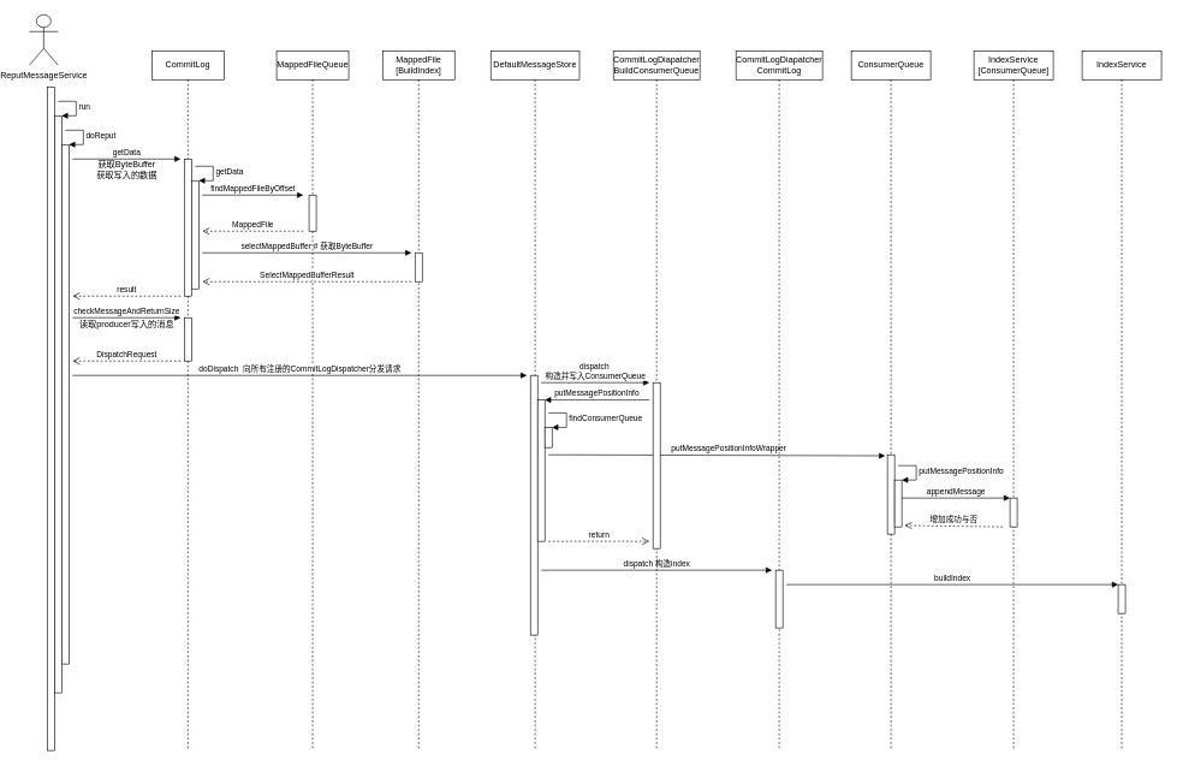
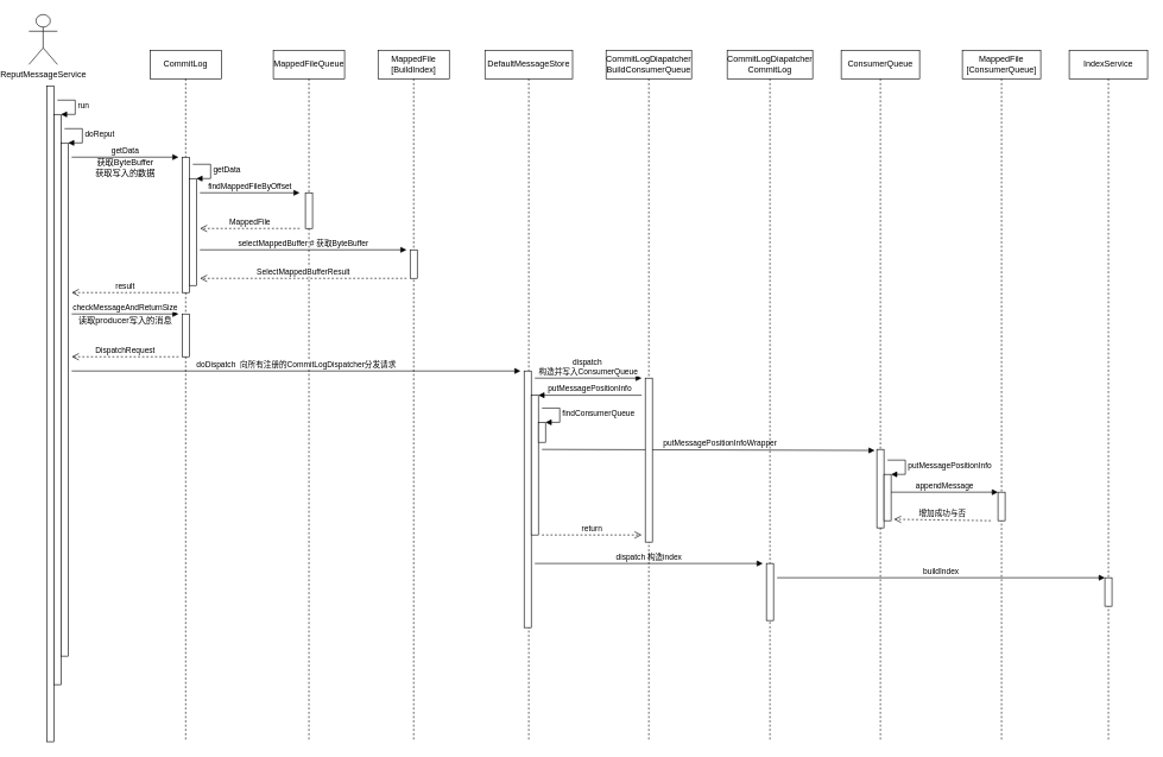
  <mxCell id="0" />
  <mxCell id="1" parent="0" />
  <mxCell id="2" value="ReputMessageService" style="shape=umlActor;verticalLabelPosition=bottom;labelBackgroundColor=#ffffff;verticalAlign=top;html=1;" vertex="1" parent="1"><mxGeometry x="20" y="20" width="40" height="70" as="geometry" /></mxCell>
  <mxCell id="3" value="" style="html=1;points=[];perimeter=orthogonalPerimeter;" vertex="1" parent="1"><mxGeometry x="45" y="120" width="10" height="920" as="geometry" /></mxCell>
  <mxCell id="4" value="" style="html=1;points=[];perimeter=orthogonalPerimeter;" vertex="1" parent="1"><mxGeometry x="55" y="160" width="10" height="800" as="geometry" /></mxCell>
  <mxCell id="5" value="run" style="edgeStyle=orthogonalEdgeStyle;html=1;align=left;spacingLeft=2;endArrow=block;rounded=0;entryX=1;entryY=0;" edge="1" target="4" parent="1"><mxGeometry relative="1" as="geometry"><mxPoint x="60" y="140" as="sourcePoint" /><Array as="points"><mxPoint x="85" y="140" /></Array></mxGeometry></mxCell>
  <mxCell id="6" value="" style="html=1;points=[];perimeter=orthogonalPerimeter;" vertex="1" parent="1"><mxGeometry x="65" y="200" width="10" height="720" as="geometry" /></mxCell>
  <mxCell id="7" value="doReput" style="edgeStyle=orthogonalEdgeStyle;html=1;align=left;spacingLeft=2;endArrow=block;rounded=0;entryX=1;entryY=0;" edge="1" target="6" parent="1"><mxGeometry relative="1" as="geometry"><mxPoint x="70" y="180" as="sourcePoint" /><Array as="points"><mxPoint x="95" y="180" /></Array></mxGeometry></mxCell>
  <mxCell id="8" value="CommitLog" style="shape=umlLifeline;perimeter=lifelinePerimeter;whiteSpace=wrap;html=1;container=1;collapsible=0;recursiveResize=0;outlineConnect=0;" vertex="1" parent="1"><mxGeometry x="190" y="70" width="100" height="970" as="geometry" /></mxCell>
  <mxCell id="9" value="" style="html=1;points=[];perimeter=orthogonalPerimeter;" vertex="1" parent="8"><mxGeometry x="45" y="150" width="10" height="190" as="geometry" /></mxCell>
  <mxCell id="10" value="" style="html=1;points=[];perimeter=orthogonalPerimeter;" vertex="1" parent="8"><mxGeometry x="55" y="180" width="10" height="150" as="geometry" /></mxCell>
  <mxCell id="11" value="getData" style="edgeStyle=orthogonalEdgeStyle;html=1;align=left;spacingLeft=2;endArrow=block;rounded=0;entryX=1;entryY=0;" edge="1" target="10" parent="8"><mxGeometry relative="1" as="geometry"><mxPoint x="60" y="160" as="sourcePoint" /><Array as="points"><mxPoint x="85" y="160" /></Array></mxGeometry></mxCell>
  <mxCell id="12" value="findMappedFileByOffset" style="html=1;verticalAlign=bottom;endArrow=block;" edge="1" parent="8"><mxGeometry width="80" relative="1" as="geometry"><mxPoint x="70" y="200" as="sourcePoint" /><mxPoint x="210" y="200" as="targetPoint" /></mxGeometry></mxCell>
  <mxCell id="13" value="selectMappedBuffer # 获取ByteBuffer" style="html=1;verticalAlign=bottom;endArrow=block;" edge="1" parent="8"><mxGeometry width="80" relative="1" as="geometry"><mxPoint x="70" y="280" as="sourcePoint" /><mxPoint x="360" y="280" as="targetPoint" /></mxGeometry></mxCell>
  <mxCell id="14" value="" style="html=1;points=[];perimeter=orthogonalPerimeter;" vertex="1" parent="8"><mxGeometry x="45" y="370" width="10" height="60" as="geometry" /></mxCell>
  <mxCell id="15" value="getData" style="html=1;verticalAlign=bottom;endArrow=block;" edge="1" parent="1"><mxGeometry width="80" relative="1" as="geometry"><mxPoint x="80" y="220" as="sourcePoint" /><mxPoint x="230" y="220" as="targetPoint" /></mxGeometry></mxCell>
  <mxCell id="16" value="MappedFileQueue" style="shape=umlLifeline;perimeter=lifelinePerimeter;whiteSpace=wrap;html=1;container=1;collapsible=0;recursiveResize=0;outlineConnect=0;" vertex="1" parent="1"><mxGeometry x="363" y="70" width="100" height="970" as="geometry" /></mxCell>
  <mxCell id="17" value="" style="html=1;points=[];perimeter=orthogonalPerimeter;" vertex="1" parent="16"><mxGeometry x="45" y="200" width="10" height="50" as="geometry" /></mxCell>
  <mxCell id="18" value="MappedFile" style="html=1;verticalAlign=bottom;endArrow=open;dashed=1;endSize=8;" edge="1" parent="1"><mxGeometry relative="1" as="geometry"><mxPoint x="400" y="320" as="sourcePoint" /><mxPoint x="260" y="320" as="targetPoint" /></mxGeometry></mxCell>
  <mxCell id="19" value="MappedFile&lt;br&gt;[BuildIndex]" style="shape=umlLifeline;perimeter=lifelinePerimeter;whiteSpace=wrap;html=1;container=1;collapsible=0;recursiveResize=0;outlineConnect=0;" vertex="1" parent="1"><mxGeometry x="510" y="70" width="100" height="970" as="geometry" /></mxCell>
  <mxCell id="20" value="" style="html=1;points=[];perimeter=orthogonalPerimeter;" vertex="1" parent="19"><mxGeometry x="45" y="280" width="10" height="40" as="geometry" /></mxCell>
  <mxCell id="21" value="SelectMappedBufferResult" style="html=1;verticalAlign=bottom;endArrow=open;dashed=1;endSize=8;" edge="1" parent="1"><mxGeometry relative="1" as="geometry"><mxPoint x="550" y="390" as="sourcePoint" /><mxPoint x="260" y="390" as="targetPoint" /></mxGeometry></mxCell>
  <mxCell id="22" value="result" style="html=1;verticalAlign=bottom;endArrow=open;dashed=1;endSize=8;" edge="1" parent="1"><mxGeometry relative="1" as="geometry"><mxPoint x="230" y="410" as="sourcePoint" /><mxPoint x="80" y="410" as="targetPoint" /></mxGeometry></mxCell>
  <mxCell id="23" value="获取ByteBuffer&lt;br&gt;获取写入的数据" style="text;html=1;align=center;verticalAlign=middle;resizable=0;points=[];;autosize=1;" vertex="1" parent="1"><mxGeometry x="80" y="220" width="150" height="30" as="geometry" /></mxCell>
  <mxCell id="24" value="checkMessageAndReturnSize" style="html=1;verticalAlign=bottom;endArrow=block;" edge="1" parent="1"><mxGeometry width="80" relative="1" as="geometry"><mxPoint x="80" y="440" as="sourcePoint" /><mxPoint x="230" y="440" as="targetPoint" /></mxGeometry></mxCell>
  <mxCell id="25" value="读取producer写入的消息" style="text;html=1;align=center;verticalAlign=middle;resizable=0;points=[];;autosize=1;" vertex="1" parent="1"><mxGeometry x="80" y="440" width="150" height="20" as="geometry" /></mxCell>
  <mxCell id="26" value="DispatchRequest" style="html=1;verticalAlign=bottom;endArrow=open;dashed=1;endSize=8;" edge="1" parent="1"><mxGeometry relative="1" as="geometry"><mxPoint x="230" y="500" as="sourcePoint" /><mxPoint x="80" y="500" as="targetPoint" /></mxGeometry></mxCell>
  <mxCell id="27" value="DefaultMessageStore" style="shape=umlLifeline;perimeter=lifelinePerimeter;whiteSpace=wrap;html=1;container=1;collapsible=0;recursiveResize=0;outlineConnect=0;" vertex="1" parent="1"><mxGeometry x="660" y="70" width="123" height="970" as="geometry" /></mxCell>
  <mxCell id="28" value="" style="html=1;points=[];perimeter=orthogonalPerimeter;" vertex="1" parent="27"><mxGeometry x="55" y="450" width="10" height="360" as="geometry" /></mxCell>
  <mxCell id="29" value="dispatch&amp;nbsp; &lt;br&gt;构造并写入ConsumerQueue" style="html=1;verticalAlign=bottom;endArrow=block;" edge="1" parent="27"><mxGeometry width="80" relative="1" as="geometry"><mxPoint x="70" y="460" as="sourcePoint" /><mxPoint x="220" y="460" as="targetPoint" /></mxGeometry></mxCell>
  <mxCell id="30" value="" style="html=1;points=[];perimeter=orthogonalPerimeter;" vertex="1" parent="27"><mxGeometry x="65" y="484" width="10" height="196" as="geometry" /></mxCell>
  <mxCell id="31" value="putMessagePositionInfo" style="html=1;verticalAlign=bottom;endArrow=block;entryX=1;entryY=0;" edge="1" target="30" parent="27"><mxGeometry relative="1" as="geometry"><mxPoint x="220" y="484" as="sourcePoint" /></mxGeometry></mxCell>
  <mxCell id="32" value="" style="html=1;points=[];perimeter=orthogonalPerimeter;" vertex="1" parent="27"><mxGeometry x="75" y="522" width="10" height="28" as="geometry" /></mxCell>
  <mxCell id="33" value="findConsumerQueue" style="edgeStyle=orthogonalEdgeStyle;html=1;align=left;spacingLeft=2;endArrow=block;rounded=0;entryX=1;entryY=0;" edge="1" target="32" parent="27"><mxGeometry relative="1" as="geometry"><mxPoint x="80" y="502" as="sourcePoint" /><Array as="points"><mxPoint x="105" y="502" /></Array></mxGeometry></mxCell>
  <mxCell id="34" value="putMessagePositionInfoWrapper" style="html=1;verticalAlign=bottom;endArrow=block;entryX=-0.3;entryY=0.013;entryDx=0;entryDy=0;entryPerimeter=0;" edge="1" parent="27" target="43"><mxGeometry x="0.071" y="1" width="80" relative="1" as="geometry"><mxPoint x="80" y="560" as="sourcePoint" /><mxPoint x="540" y="560" as="targetPoint" /><mxPoint as="offset" /></mxGeometry></mxCell>
  <mxCell id="35" value="dispatch 构造index" style="html=1;verticalAlign=bottom;endArrow=block;" edge="1" parent="27"><mxGeometry width="80" relative="1" as="geometry"><mxPoint x="70" y="720" as="sourcePoint" /><mxPoint x="390" y="720" as="targetPoint" /></mxGeometry></mxCell>
  <mxCell id="36" value="doDispatch&amp;nbsp; 向所有注册的CommitLogDispatcher分发请求" style="html=1;verticalAlign=bottom;endArrow=block;" edge="1" parent="1"><mxGeometry width="80" relative="1" as="geometry"><mxPoint x="80" y="520" as="sourcePoint" /><mxPoint x="710" y="520" as="targetPoint" /></mxGeometry></mxCell>
  <mxCell id="37" value="CommitLogDiapatcher&lt;br&gt;BuildConsumerQueue" style="shape=umlLifeline;perimeter=lifelinePerimeter;whiteSpace=wrap;html=1;container=1;collapsible=0;recursiveResize=0;outlineConnect=0;" vertex="1" parent="1"><mxGeometry x="830" y="70" width="120" height="970" as="geometry" /></mxCell>
  <mxCell id="38" value="" style="html=1;points=[];perimeter=orthogonalPerimeter;" vertex="1" parent="37"><mxGeometry x="55" y="460" width="10" height="230" as="geometry" /></mxCell>
  <mxCell id="39" value="CommitLogDiapatcher&lt;br&gt;CommitLog" style="shape=umlLifeline;perimeter=lifelinePerimeter;whiteSpace=wrap;html=1;container=1;collapsible=0;recursiveResize=0;outlineConnect=0;" vertex="1" parent="1"><mxGeometry x="1000" y="70" width="120" height="970" as="geometry" /></mxCell>
  <mxCell id="40" value="" style="html=1;points=[];perimeter=orthogonalPerimeter;" vertex="1" parent="39"><mxGeometry x="55" y="720" width="10" height="80" as="geometry" /></mxCell>
  <mxCell id="41" value="buildIndex" style="html=1;verticalAlign=bottom;endArrow=block;" edge="1" parent="39"><mxGeometry width="80" relative="1" as="geometry"><mxPoint x="70" y="740" as="sourcePoint" /><mxPoint x="530" y="740" as="targetPoint" /></mxGeometry></mxCell>
  <mxCell id="42" value="ConsumerQueue" style="shape=umlLifeline;perimeter=lifelinePerimeter;whiteSpace=wrap;html=1;container=1;collapsible=0;recursiveResize=0;outlineConnect=0;" vertex="1" parent="1"><mxGeometry x="1160" y="70" width="110" height="970" as="geometry" /></mxCell>
  <mxCell id="43" value="" style="html=1;points=[];perimeter=orthogonalPerimeter;" vertex="1" parent="42"><mxGeometry x="50" y="560" width="10" height="110" as="geometry" /></mxCell>
  <mxCell id="44" value="" style="html=1;points=[];perimeter=orthogonalPerimeter;" vertex="1" parent="42"><mxGeometry x="60" y="595" width="10" height="65" as="geometry" /></mxCell>
  <mxCell id="45" value="putMessagePositionInfo" style="edgeStyle=orthogonalEdgeStyle;html=1;align=left;spacingLeft=2;endArrow=block;rounded=0;entryX=1;entryY=0;" edge="1" target="44" parent="42"><mxGeometry relative="1" as="geometry"><mxPoint x="65" y="575" as="sourcePoint" /><Array as="points"><mxPoint x="90" y="575" /></Array></mxGeometry></mxCell>
  <mxCell id="46" value="appendMessage" style="html=1;verticalAlign=bottom;endArrow=block;entryX=0;entryY=0;entryDx=0;entryDy=0;entryPerimeter=0;" edge="1" parent="42" target="48"><mxGeometry width="80" relative="1" as="geometry"><mxPoint x="70" y="620" as="sourcePoint" /><mxPoint x="210" y="620" as="targetPoint" /></mxGeometry></mxCell>
- <mxCell id="47" value="IndexService&lt;br&gt;[ConsumerQueue]" style="shape=umlLifeline;perimeter=lifelinePerimeter;whiteSpace=wrap;html=1;container=1;collapsible=0;recursiveResize=0;outlineConnect=0;" vertex="1" parent="1"><mxGeometry x="1330" y="70" width="110" height="970" as="geometry" /></mxCell>
+ <mxCell id="47" value="MappedFile&lt;br&gt;[ConsumerQueue]" style="shape=umlLifeline;perimeter=lifelinePerimeter;whiteSpace=wrap;html=1;container=1;collapsible=0;recursiveResize=0;outlineConnect=0;" vertex="1" parent="1"><mxGeometry x="1330" y="70" width="110" height="970" as="geometry" /></mxCell>
  <mxCell id="48" value="" style="html=1;points=[];perimeter=orthogonalPerimeter;" vertex="1" parent="47"><mxGeometry x="50" y="620" width="10" height="40" as="geometry" /></mxCell>
  <mxCell id="49" value="增加成功与否" style="html=1;verticalAlign=bottom;endArrow=open;dashed=1;endSize=8;entryX=1.4;entryY=0.969;entryDx=0;entryDy=0;entryPerimeter=0;" edge="1" parent="1" target="44"><mxGeometry relative="1" as="geometry"><mxPoint x="1370" y="730" as="sourcePoint" /><mxPoint x="1240" y="730" as="targetPoint" /></mxGeometry></mxCell>
  <mxCell id="50" value="return" style="html=1;verticalAlign=bottom;endArrow=open;dashed=1;endSize=8;" edge="1" parent="1"><mxGeometry relative="1" as="geometry"><mxPoint x="740" y="750" as="sourcePoint" /><mxPoint x="880" y="750" as="targetPoint" /></mxGeometry></mxCell>
  <mxCell id="51" value="IndexService" style="shape=umlLifeline;perimeter=lifelinePerimeter;whiteSpace=wrap;html=1;container=1;collapsible=0;recursiveResize=0;outlineConnect=0;" vertex="1" parent="1"><mxGeometry x="1480" y="70" width="110" height="970" as="geometry" /></mxCell>
  <mxCell id="52" value="" style="html=1;points=[];perimeter=orthogonalPerimeter;" vertex="1" parent="51"><mxGeometry x="50" y="740" width="10" height="40" as="geometry" /></mxCell>
